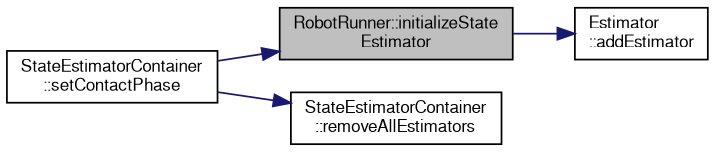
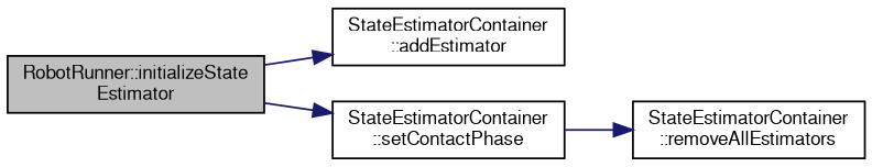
  digraph {
    rankdir=LR
    node [color=black fillcolor=white fontname=FreeSans fontsize=10 shape=record style=filled]
    edge [color=midnightblue fontname=FreeSans fontsize=10 labelfontname=FreeSans labelfontsize=10 style=solid]
    n1 [fillcolor=grey75 fontcolor=black height=0.2 label="RobotRunner::initializeState\lEstimator" width=0.4]
-   n2 [height=0.2 label="Estimator\l::addEstimator" width=0.4]
+   n2 [height=0.2 label="StateEstimatorContainer\l::addEstimator" width=0.4]
    n3 [height=0.2 label="StateEstimatorContainer\l::setContactPhase" width=0.4]
    n4 [height=0.2 label="StateEstimatorContainer\l::removeAllEstimators" width=0.4]
    n1 -> n2
-   n3 -> n1
+   n1 -> n3
    n3 -> n4
  }
